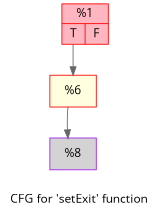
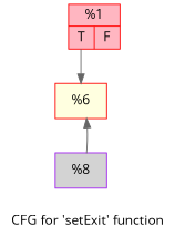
  digraph {
    fontname="Open Sans"
    label="CFG for 'setExit' function"
    node [color=red fontname="Open Sans" shape=record style=filled]
    edge [color=gray40 fontname="Open Sans"]
    n1 [fillcolor=lightpink label="{%1|{<s0>T|<s1>F}}"]
    n2 [fillcolor=lightyellow label="{%6}"]
    n3 [color=purple fillcolor=lightgrey label="{%8}"]
    n1 -> n2 [tailport=s0]
-   n2 -> n3
+   n3 -> n2
  }
